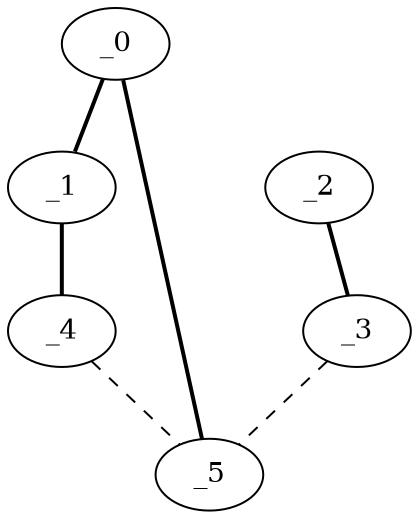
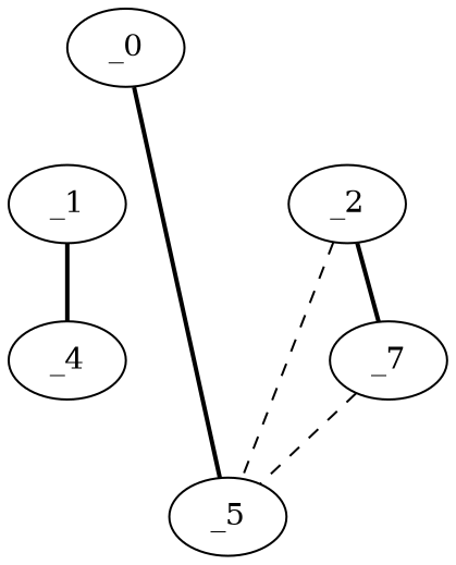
  graph {
    edge [style=bold]
    _0 [x=2.36198 y=2.39005]
    _1 [x=2.6684 y=0.975527]
    _5 [x=2.59369 y=1.51314]
    _4 [x=0.147349 y=2.08209]
-   _3 [x=0.620495 y=3.05995]
+   _3 [x=0.620495 y=3.05995 label=_7]
    _2 [x=1.43391 y=0.12216]
-   _0 -- _1
    _0 -- _5
    _1 -- _4
-   _4 -- _5 [style=dashed]
+   _2 -- _5 [style=dashed]
    _3 -- _5 [style=dashed]
    _2 -- _3
  }
